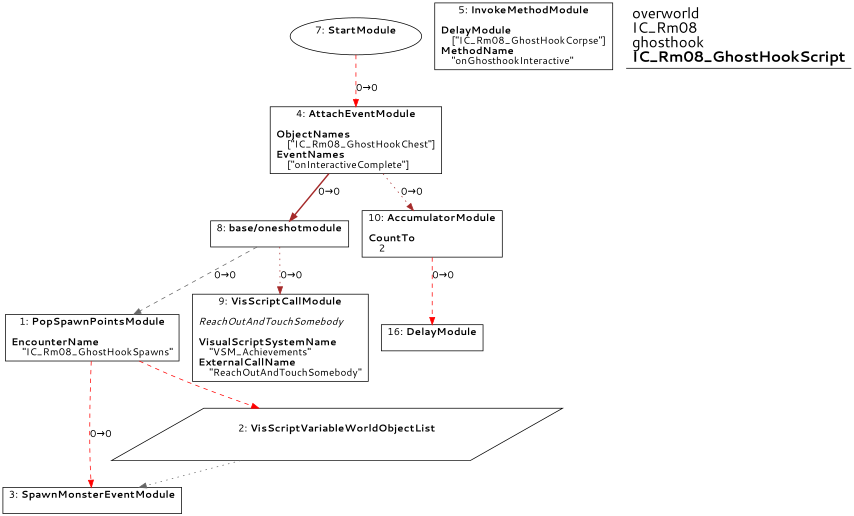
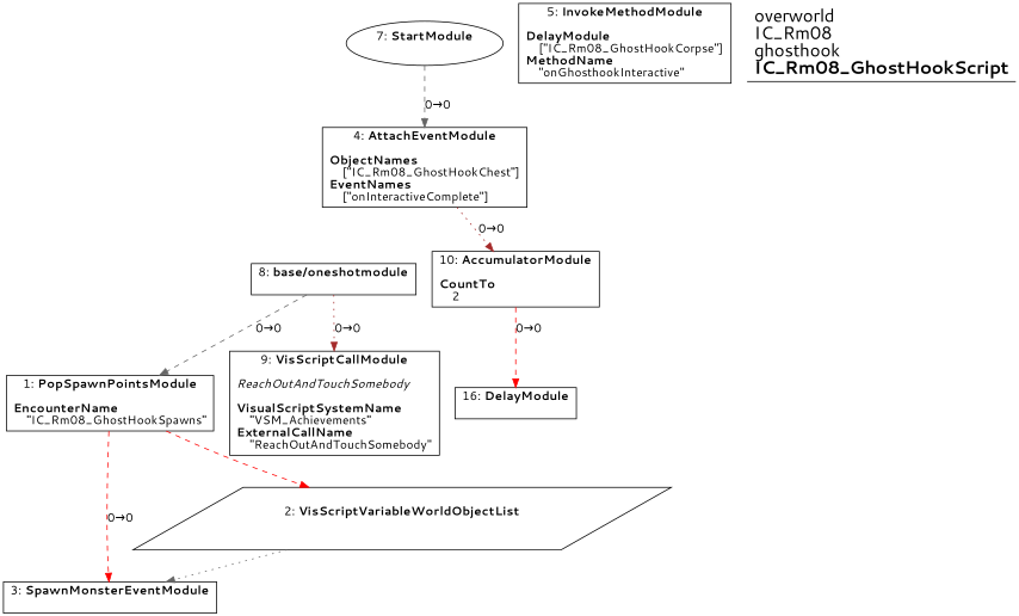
  digraph {
    fontname="Segoe UI"
    splines=spline
    node [fontname="Segoe UI" shape=box]
    edge [color=red fontname="Segoe UI" style=dashed]
    n1 [label=<1: <b>PopSpawnPointsModule</b><br/><br/><b>EncounterName</b><br align="left"/>    &quot;IC_Rm08_GhostHookSpawns&quot;<br align="left"/>>]
    n2 [label=<3: <b>SpawnMonsterEventModule</b><br/><br/>>]
    n3 [label=<2: <b>VisScriptVariableWorldObjectList</b><br/><br/>> shape=parallelogram]
    n4 [label=<4: <b>AttachEventModule</b><br/><br/><b>ObjectNames</b><br align="left"/>    [&quot;IC_Rm08_GhostHookChest&quot;]<br align="left"/><b>EventNames</b><br align="left"/>    [&quot;onInteractiveComplete&quot;]<br align="left"/>>]
    n5 [label=<8: <b>base/oneshotmodule</b><br/><br/>>]
    n6 [label=<10: <b>AccumulatorModule</b><br/><br/><b>CountTo</b><br align="left"/>    2<br align="left"/>>]
    n7 [label=<9: <b>VisScriptCallModule</b><br/><br/><i>ReachOutAndTouchSomebody<br align="left"/></i><br align="left"/><b>VisualScriptSystemName</b><br align="left"/>    &quot;VSM_Achievements&quot;<br align="left"/><b>ExternalCallName</b><br align="left"/>    &quot;ReachOutAndTouchSomebody&quot;<br align="left"/>>]
    n8 [label=<16: <b>DelayModule</b><br/><br/>>]
    n9 [label=<5: <b>InvokeMethodModule</b><br/><br/><b>DelayModule</b><br align="left"/>    [&quot;IC_Rm08_GhostHookCorpse&quot;]<br align="left"/><b>MethodName</b><br align="left"/>    &quot;onGhosthookInteractive&quot;<br align="left"/>>]
    n10 [label=<7: <b>StartModule</b><br/><br/>> shape=oval]
    n11 [label=<<font point-size="20">overworld<br align="left"/>IC_Rm08<br align="left"/>ghosthook<br align="left"/><b>IC_Rm08_GhostHookScript</b><br align="left"/></font>> shape=underline]
    n1 -> n2 [label="0→0"]
    n1 -> n3
    n3 -> n2 [color=gray40 style=dotted]
-   n4 -> n5 [color=brown label="0→0" style=bold]
    n4 -> n6 [color=brown label="0→0" style=dotted]
    n5 -> n1 [color=gray40 label="0→0"]
    n5 -> n7 [color=brown label="0→0" style=dotted]
    n6 -> n8 [label="0→0"]
-   n10 -> n4 [label="0→0"]
+   n10 -> n4 [color=gray40 label="0→0"]
  }
